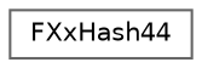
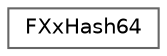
  digraph {
    rankdir=LR
-   n1 [color=grey40 fillcolor=white fontname=Helvetica fontsize=10 height=0.2 label=FXxHash44 shape=box style=filled width=0.4]
+   n1 [color=grey40 fillcolor=white fontname=Helvetica fontsize=10 height=0.2 label=FXxHash64 shape=box style=filled width=0.4]
  }
